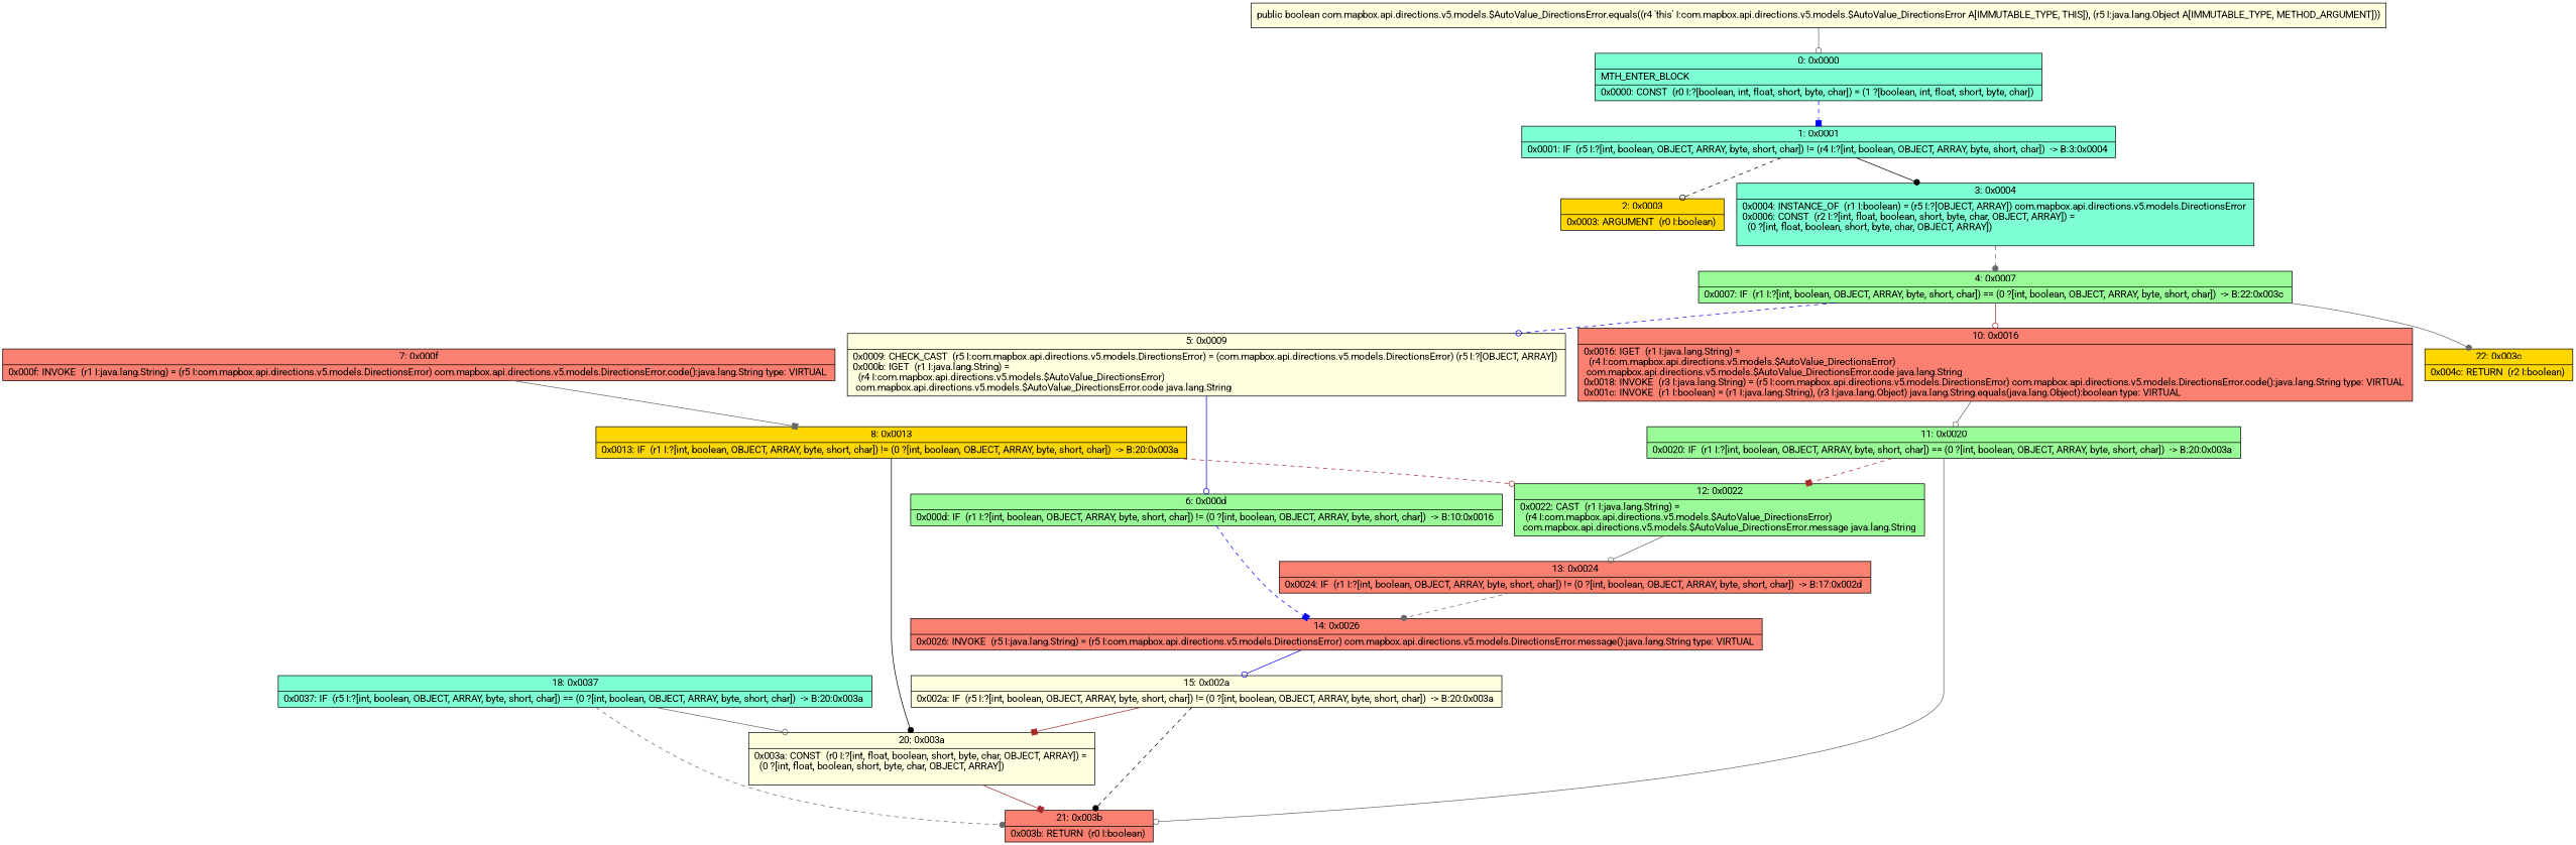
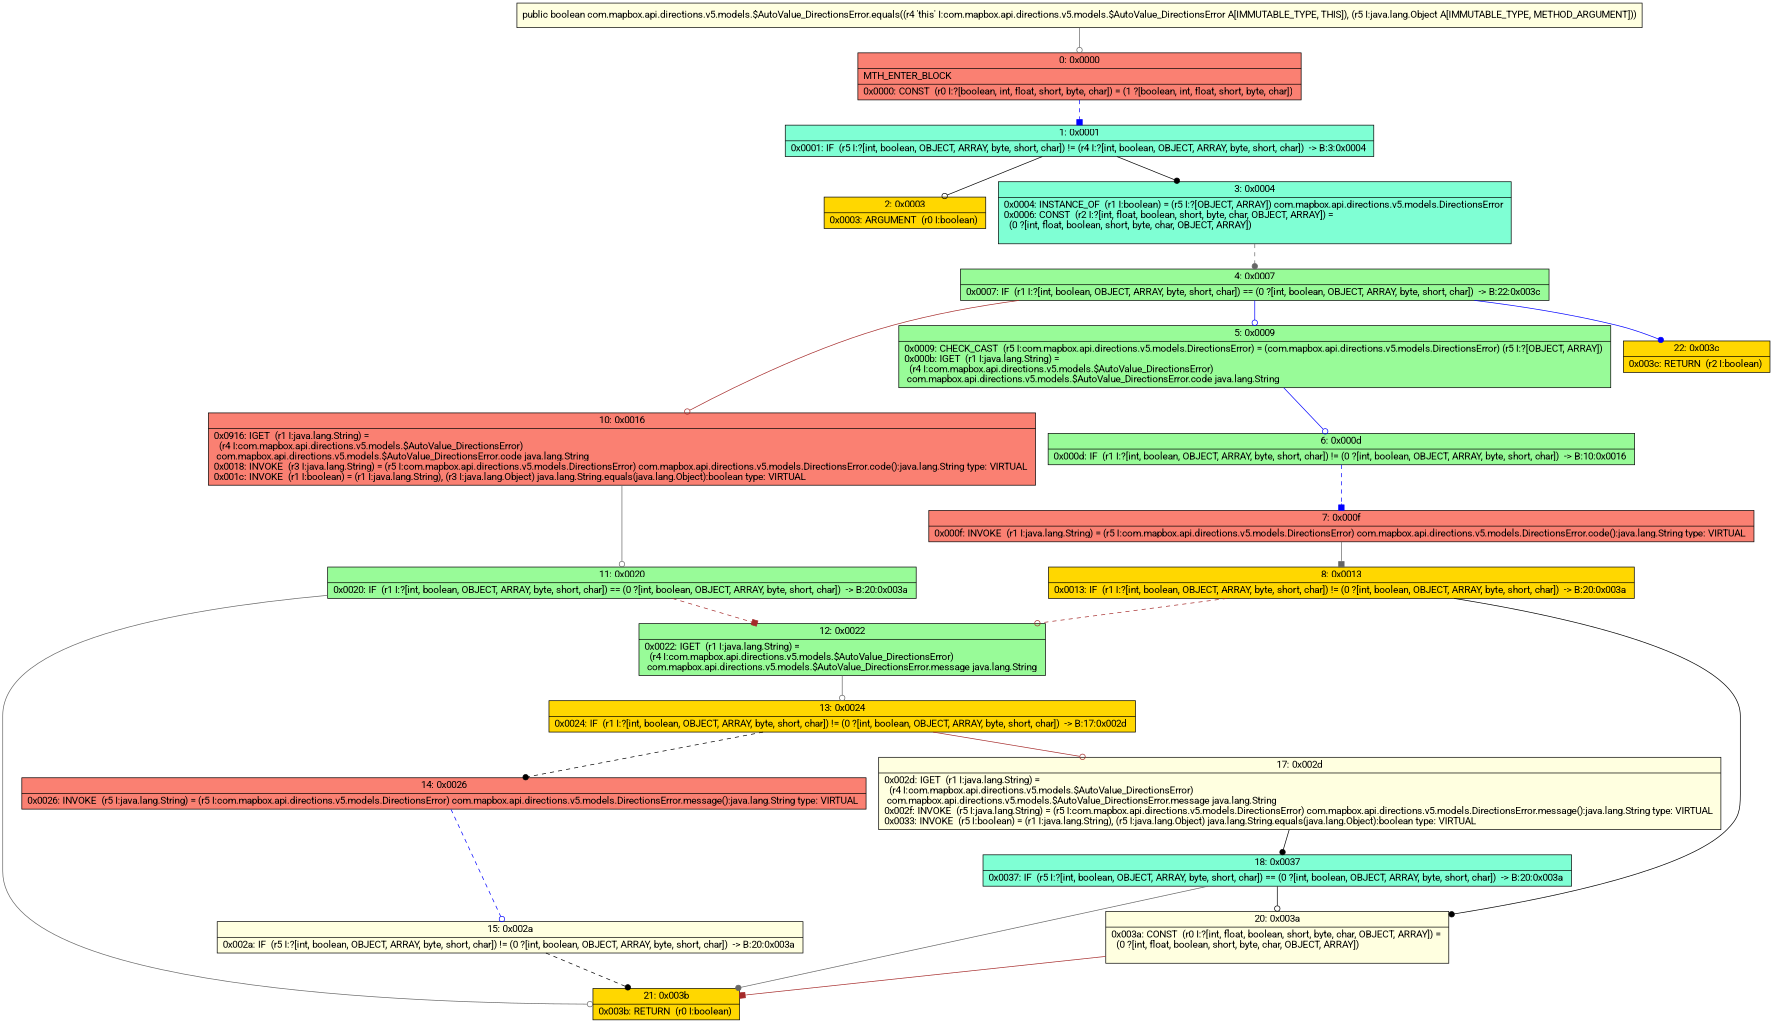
  digraph {
    fontname=Roboto
    node [fillcolor=lightyellow fontname=Roboto shape=record style=filled]
    edge [arrowhead=odot color=gray40 fontname=Roboto]
-   n1 [fillcolor=aquamarine label="{0\:\ 0x0000|MTH_ENTER_BLOCK\l|0x0000: CONST  (r0 I:?[boolean, int, float, short, byte, char]) = (1 ?[boolean, int, float, short, byte, char]) \l}"]
+   n1 [fillcolor=salmon label="{0\:\ 0x0000|MTH_ENTER_BLOCK\l|0x0000: CONST  (r0 I:?[boolean, int, float, short, byte, char]) = (1 ?[boolean, int, float, short, byte, char]) \l}"]
    n2 [fillcolor=aquamarine label="{1\:\ 0x0001|0x0001: IF  (r5 I:?[int, boolean, OBJECT, ARRAY, byte, short, char]) != (r4 I:?[int, boolean, OBJECT, ARRAY, byte, short, char])  \-\> B:3:0x0004 \l}"]
    n3 [fillcolor=gold label="{2\:\ 0x0003|0x0003: ARGUMENT  (r0 I:boolean) \l}"]
    n4 [fillcolor=aquamarine label="{3\:\ 0x0004|0x0004: INSTANCE_OF  (r1 I:boolean) = (r5 I:?[OBJECT, ARRAY]) com.mapbox.api.directions.v5.models.DirectionsError \l0x0006: CONST  (r2 I:?[int, float, boolean, short, byte, char, OBJECT, ARRAY]) = \l  (0 ?[int, float, boolean, short, byte, char, OBJECT, ARRAY])\l \l}"]
    n5 [fillcolor=palegreen label="{4\:\ 0x0007|0x0007: IF  (r1 I:?[int, boolean, OBJECT, ARRAY, byte, short, char]) == (0 ?[int, boolean, OBJECT, ARRAY, byte, short, char])  \-\> B:22:0x003c \l}"]
-   n6 [label="{5\:\ 0x0009|0x0009: CHECK_CAST  (r5 I:com.mapbox.api.directions.v5.models.DirectionsError) = (com.mapbox.api.directions.v5.models.DirectionsError) (r5 I:?[OBJECT, ARRAY]) \l0x000b: IGET  (r1 I:java.lang.String) = \l  (r4 I:com.mapbox.api.directions.v5.models.$AutoValue_DirectionsError)\l com.mapbox.api.directions.v5.models.$AutoValue_DirectionsError.code java.lang.String \l}"]
-   n7 [fillcolor=gold label="{22\:\ 0x003c|0x004c: RETURN  (r2 I:boolean) \l}"]
-   n8 [fillcolor=salmon label="{10\:\ 0x0016|0x0016: IGET  (r1 I:java.lang.String) = \l  (r4 I:com.mapbox.api.directions.v5.models.$AutoValue_DirectionsError)\l com.mapbox.api.directions.v5.models.$AutoValue_DirectionsError.code java.lang.String \l0x0018: INVOKE  (r3 I:java.lang.String) = (r5 I:com.mapbox.api.directions.v5.models.DirectionsError) com.mapbox.api.directions.v5.models.DirectionsError.code():java.lang.String type: VIRTUAL \l0x001c: INVOKE  (r1 I:boolean) = (r1 I:java.lang.String), (r3 I:java.lang.Object) java.lang.String.equals(java.lang.Object):boolean type: VIRTUAL \l}"]
+   n6 [fillcolor=palegreen label="{5\:\ 0x0009|0x0009: CHECK_CAST  (r5 I:com.mapbox.api.directions.v5.models.DirectionsError) = (com.mapbox.api.directions.v5.models.DirectionsError) (r5 I:?[OBJECT, ARRAY]) \l0x000b: IGET  (r1 I:java.lang.String) = \l  (r4 I:com.mapbox.api.directions.v5.models.$AutoValue_DirectionsError)\l com.mapbox.api.directions.v5.models.$AutoValue_DirectionsError.code java.lang.String \l}"]
+   n7 [fillcolor=gold label="{22\:\ 0x003c|0x003c: RETURN  (r2 I:boolean) \l}"]
+   n8 [fillcolor=salmon label="{10\:\ 0x0016|0x0916: IGET  (r1 I:java.lang.String) = \l  (r4 I:com.mapbox.api.directions.v5.models.$AutoValue_DirectionsError)\l com.mapbox.api.directions.v5.models.$AutoValue_DirectionsError.code java.lang.String \l0x0018: INVOKE  (r3 I:java.lang.String) = (r5 I:com.mapbox.api.directions.v5.models.DirectionsError) com.mapbox.api.directions.v5.models.DirectionsError.code():java.lang.String type: VIRTUAL \l0x001c: INVOKE  (r1 I:boolean) = (r1 I:java.lang.String), (r3 I:java.lang.Object) java.lang.String.equals(java.lang.Object):boolean type: VIRTUAL \l}"]
    n9 [fillcolor=palegreen label="{6\:\ 0x000d|0x000d: IF  (r1 I:?[int, boolean, OBJECT, ARRAY, byte, short, char]) != (0 ?[int, boolean, OBJECT, ARRAY, byte, short, char])  \-\> B:10:0x0016 \l}"]
    n10 [fillcolor=salmon label="{7\:\ 0x000f|0x000f: INVOKE  (r1 I:java.lang.String) = (r5 I:com.mapbox.api.directions.v5.models.DirectionsError) com.mapbox.api.directions.v5.models.DirectionsError.code():java.lang.String type: VIRTUAL \l}"]
    n11 [fillcolor=gold label="{8\:\ 0x0013|0x0013: IF  (r1 I:?[int, boolean, OBJECT, ARRAY, byte, short, char]) != (0 ?[int, boolean, OBJECT, ARRAY, byte, short, char])  \-\> B:20:0x003a \l}"]
    n12 [fillcolor=palegreen label="{11\:\ 0x0020|0x0020: IF  (r1 I:?[int, boolean, OBJECT, ARRAY, byte, short, char]) == (0 ?[int, boolean, OBJECT, ARRAY, byte, short, char])  \-\> B:20:0x003a \l}"]
-   n13 [fillcolor=palegreen label="{12\:\ 0x0022|0x0022: CAST  (r1 I:java.lang.String) = \l  (r4 I:com.mapbox.api.directions.v5.models.$AutoValue_DirectionsError)\l com.mapbox.api.directions.v5.models.$AutoValue_DirectionsError.message java.lang.String \l}"]
+   n13 [fillcolor=palegreen label="{12\:\ 0x0022|0x0022: IGET  (r1 I:java.lang.String) = \l  (r4 I:com.mapbox.api.directions.v5.models.$AutoValue_DirectionsError)\l com.mapbox.api.directions.v5.models.$AutoValue_DirectionsError.message java.lang.String \l}"]
    n14 [label="{20\:\ 0x003a|0x003a: CONST  (r0 I:?[int, float, boolean, short, byte, char, OBJECT, ARRAY]) = \l  (0 ?[int, float, boolean, short, byte, char, OBJECT, ARRAY])\l \l}"]
-   n15 [fillcolor=salmon label="{13\:\ 0x0024|0x0024: IF  (r1 I:?[int, boolean, OBJECT, ARRAY, byte, short, char]) != (0 ?[int, boolean, OBJECT, ARRAY, byte, short, char])  \-\> B:17:0x002d \l}"]
-   n16 [fillcolor=salmon label="{21\:\ 0x003b|0x003b: RETURN  (r0 I:boolean) \l}"]
+   n15 [fillcolor=gold label="{13\:\ 0x0024|0x0024: IF  (r1 I:?[int, boolean, OBJECT, ARRAY, byte, short, char]) != (0 ?[int, boolean, OBJECT, ARRAY, byte, short, char])  \-\> B:17:0x002d \l}"]
+   n16 [fillcolor=gold label="{21\:\ 0x003b|0x003b: RETURN  (r0 I:boolean) \l}"]
    n17 [fillcolor=salmon label="{14\:\ 0x0026|0x0026: INVOKE  (r5 I:java.lang.String) = (r5 I:com.mapbox.api.directions.v5.models.DirectionsError) com.mapbox.api.directions.v5.models.DirectionsError.message():java.lang.String type: VIRTUAL \l}"]
+   n18 [label="{17\:\ 0x002d|0x002d: IGET  (r1 I:java.lang.String) = \l  (r4 I:com.mapbox.api.directions.v5.models.$AutoValue_DirectionsError)\l com.mapbox.api.directions.v5.models.$AutoValue_DirectionsError.message java.lang.String \l0x002f: INVOKE  (r5 I:java.lang.String) = (r5 I:com.mapbox.api.directions.v5.models.DirectionsError) com.mapbox.api.directions.v5.models.DirectionsError.message():java.lang.String type: VIRTUAL \l0x0033: INVOKE  (r5 I:boolean) = (r1 I:java.lang.String), (r5 I:java.lang.Object) java.lang.String.equals(java.lang.Object):boolean type: VIRTUAL \l}"]
    n19 [label="{15\:\ 0x002a|0x002a: IF  (r5 I:?[int, boolean, OBJECT, ARRAY, byte, short, char]) != (0 ?[int, boolean, OBJECT, ARRAY, byte, short, char])  \-\> B:20:0x003a \l}"]
    n20 [fillcolor=aquamarine label="{18\:\ 0x0037|0x0037: IF  (r5 I:?[int, boolean, OBJECT, ARRAY, byte, short, char]) == (0 ?[int, boolean, OBJECT, ARRAY, byte, short, char])  \-\> B:20:0x003a \l}"]
    n21 [label="{public boolean com.mapbox.api.directions.v5.models.$AutoValue_DirectionsError.equals((r4 'this' I:com.mapbox.api.directions.v5.models.$AutoValue_DirectionsError A[IMMUTABLE_TYPE, THIS]), (r5 I:java.lang.Object A[IMMUTABLE_TYPE, METHOD_ARGUMENT])) }"]
    n1 -> n2 [arrowhead=box color=blue style=dashed]
-   n2 -> n3 [color=black style=dashed]
+   n2 -> n3 [color=black style=solid]
    n2 -> n4 [arrowhead=dot color=black]
    n4 -> n5 [arrowhead=dot style=dashed]
-   n5 -> n6 [color=blue style=dashed]
-   n5 -> n7 [arrowhead=dot]
+   n5 -> n6 [color=blue style=solid]
+   n5 -> n7 [arrowhead=dot color=blue]
    n5 -> n8 [color=brown]
    n6 -> n9 [color=blue]
    n8 -> n12
-   n9 -> n17 [arrowhead=box color=blue style=dashed]
+   n9 -> n10 [arrowhead=box color=blue style=dashed]
    n10 -> n11 [arrowhead=box]
    n11 -> n13 [color=brown style=dashed]
    n11 -> n14 [arrowhead=dot color=black]
    n12 -> n13 [arrowhead=box color=brown style=dashed]
    n12 -> n16
    n13 -> n15
    n14 -> n16 [arrowhead=box color=brown]
-   n15 -> n17 [arrowhead=dot style=dashed]
-   n17 -> n19 [color=blue]
-   n19 -> n14 [arrowhead=box color=brown]
+   n15 -> n17 [arrowhead=dot color=black style=dashed]
+   n15 -> n18 [color=brown]
+   n17 -> n19 [color=blue style=dashed]
+   n18 -> n20 [arrowhead=dot color=black]
    n19 -> n16 [arrowhead=dot color=black style=dashed]
-   n20 -> n14
-   n20 -> n16 [arrowhead=dot style=dashed]
+   n20 -> n14 [color=black]
+   n20 -> n16 [arrowhead=dot style=solid]
    n21 -> n1
  }
